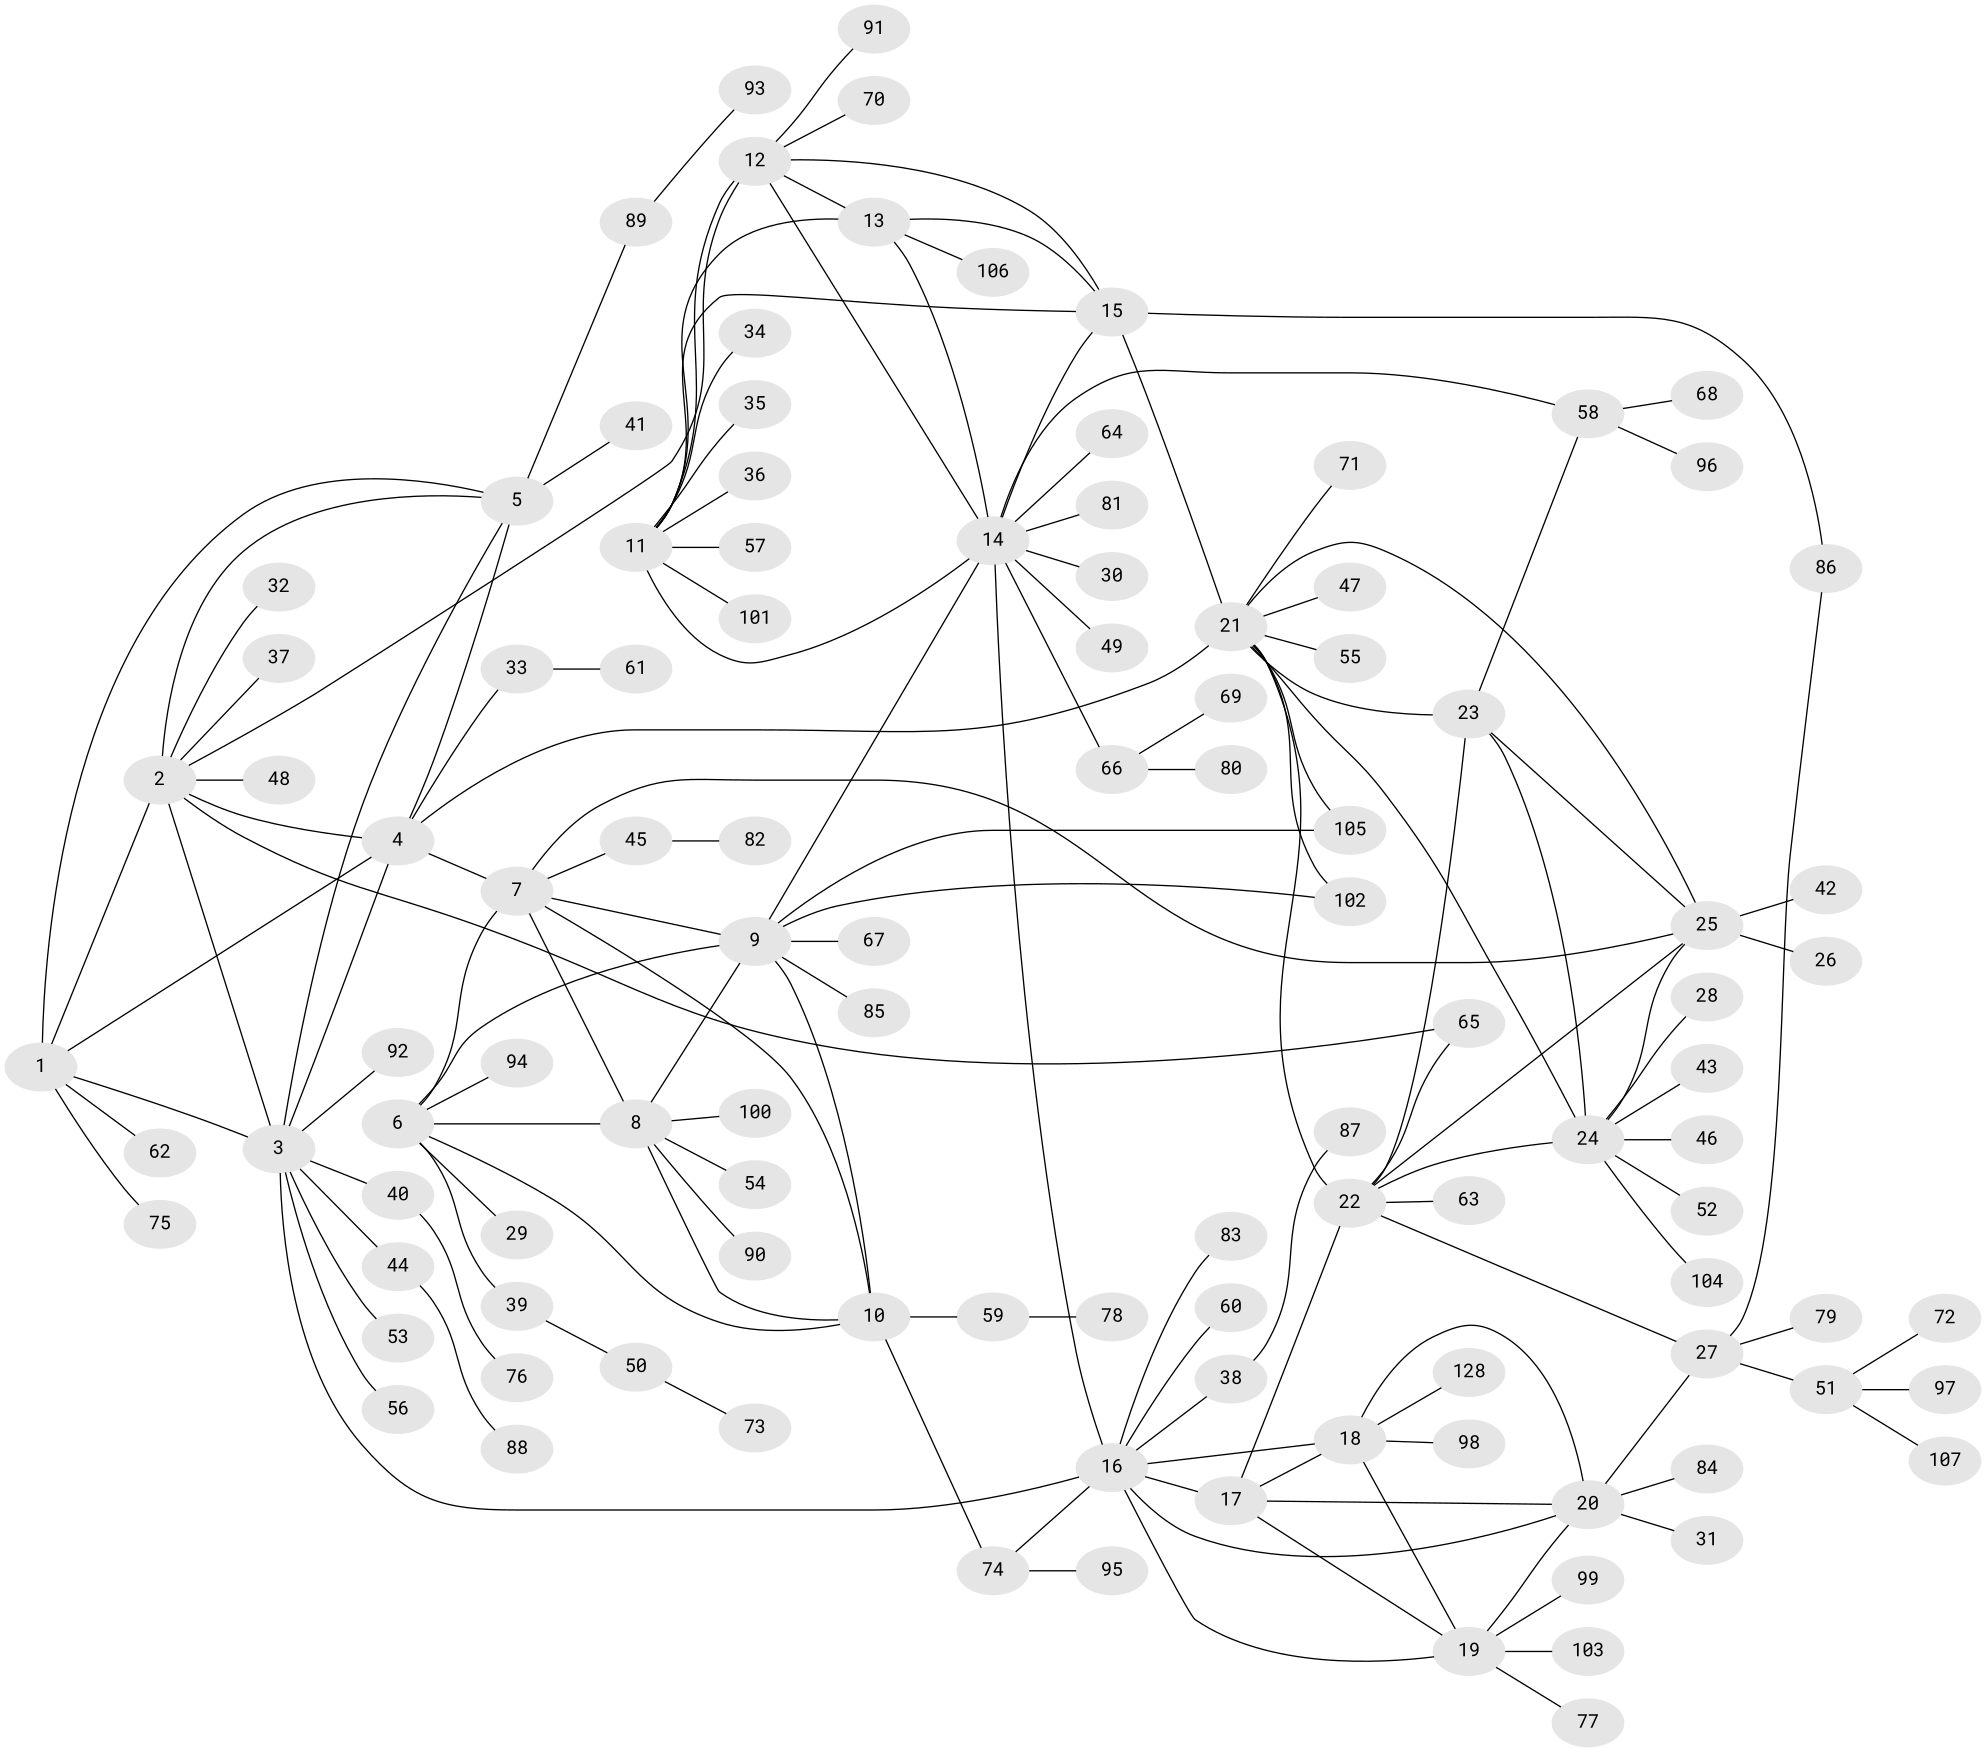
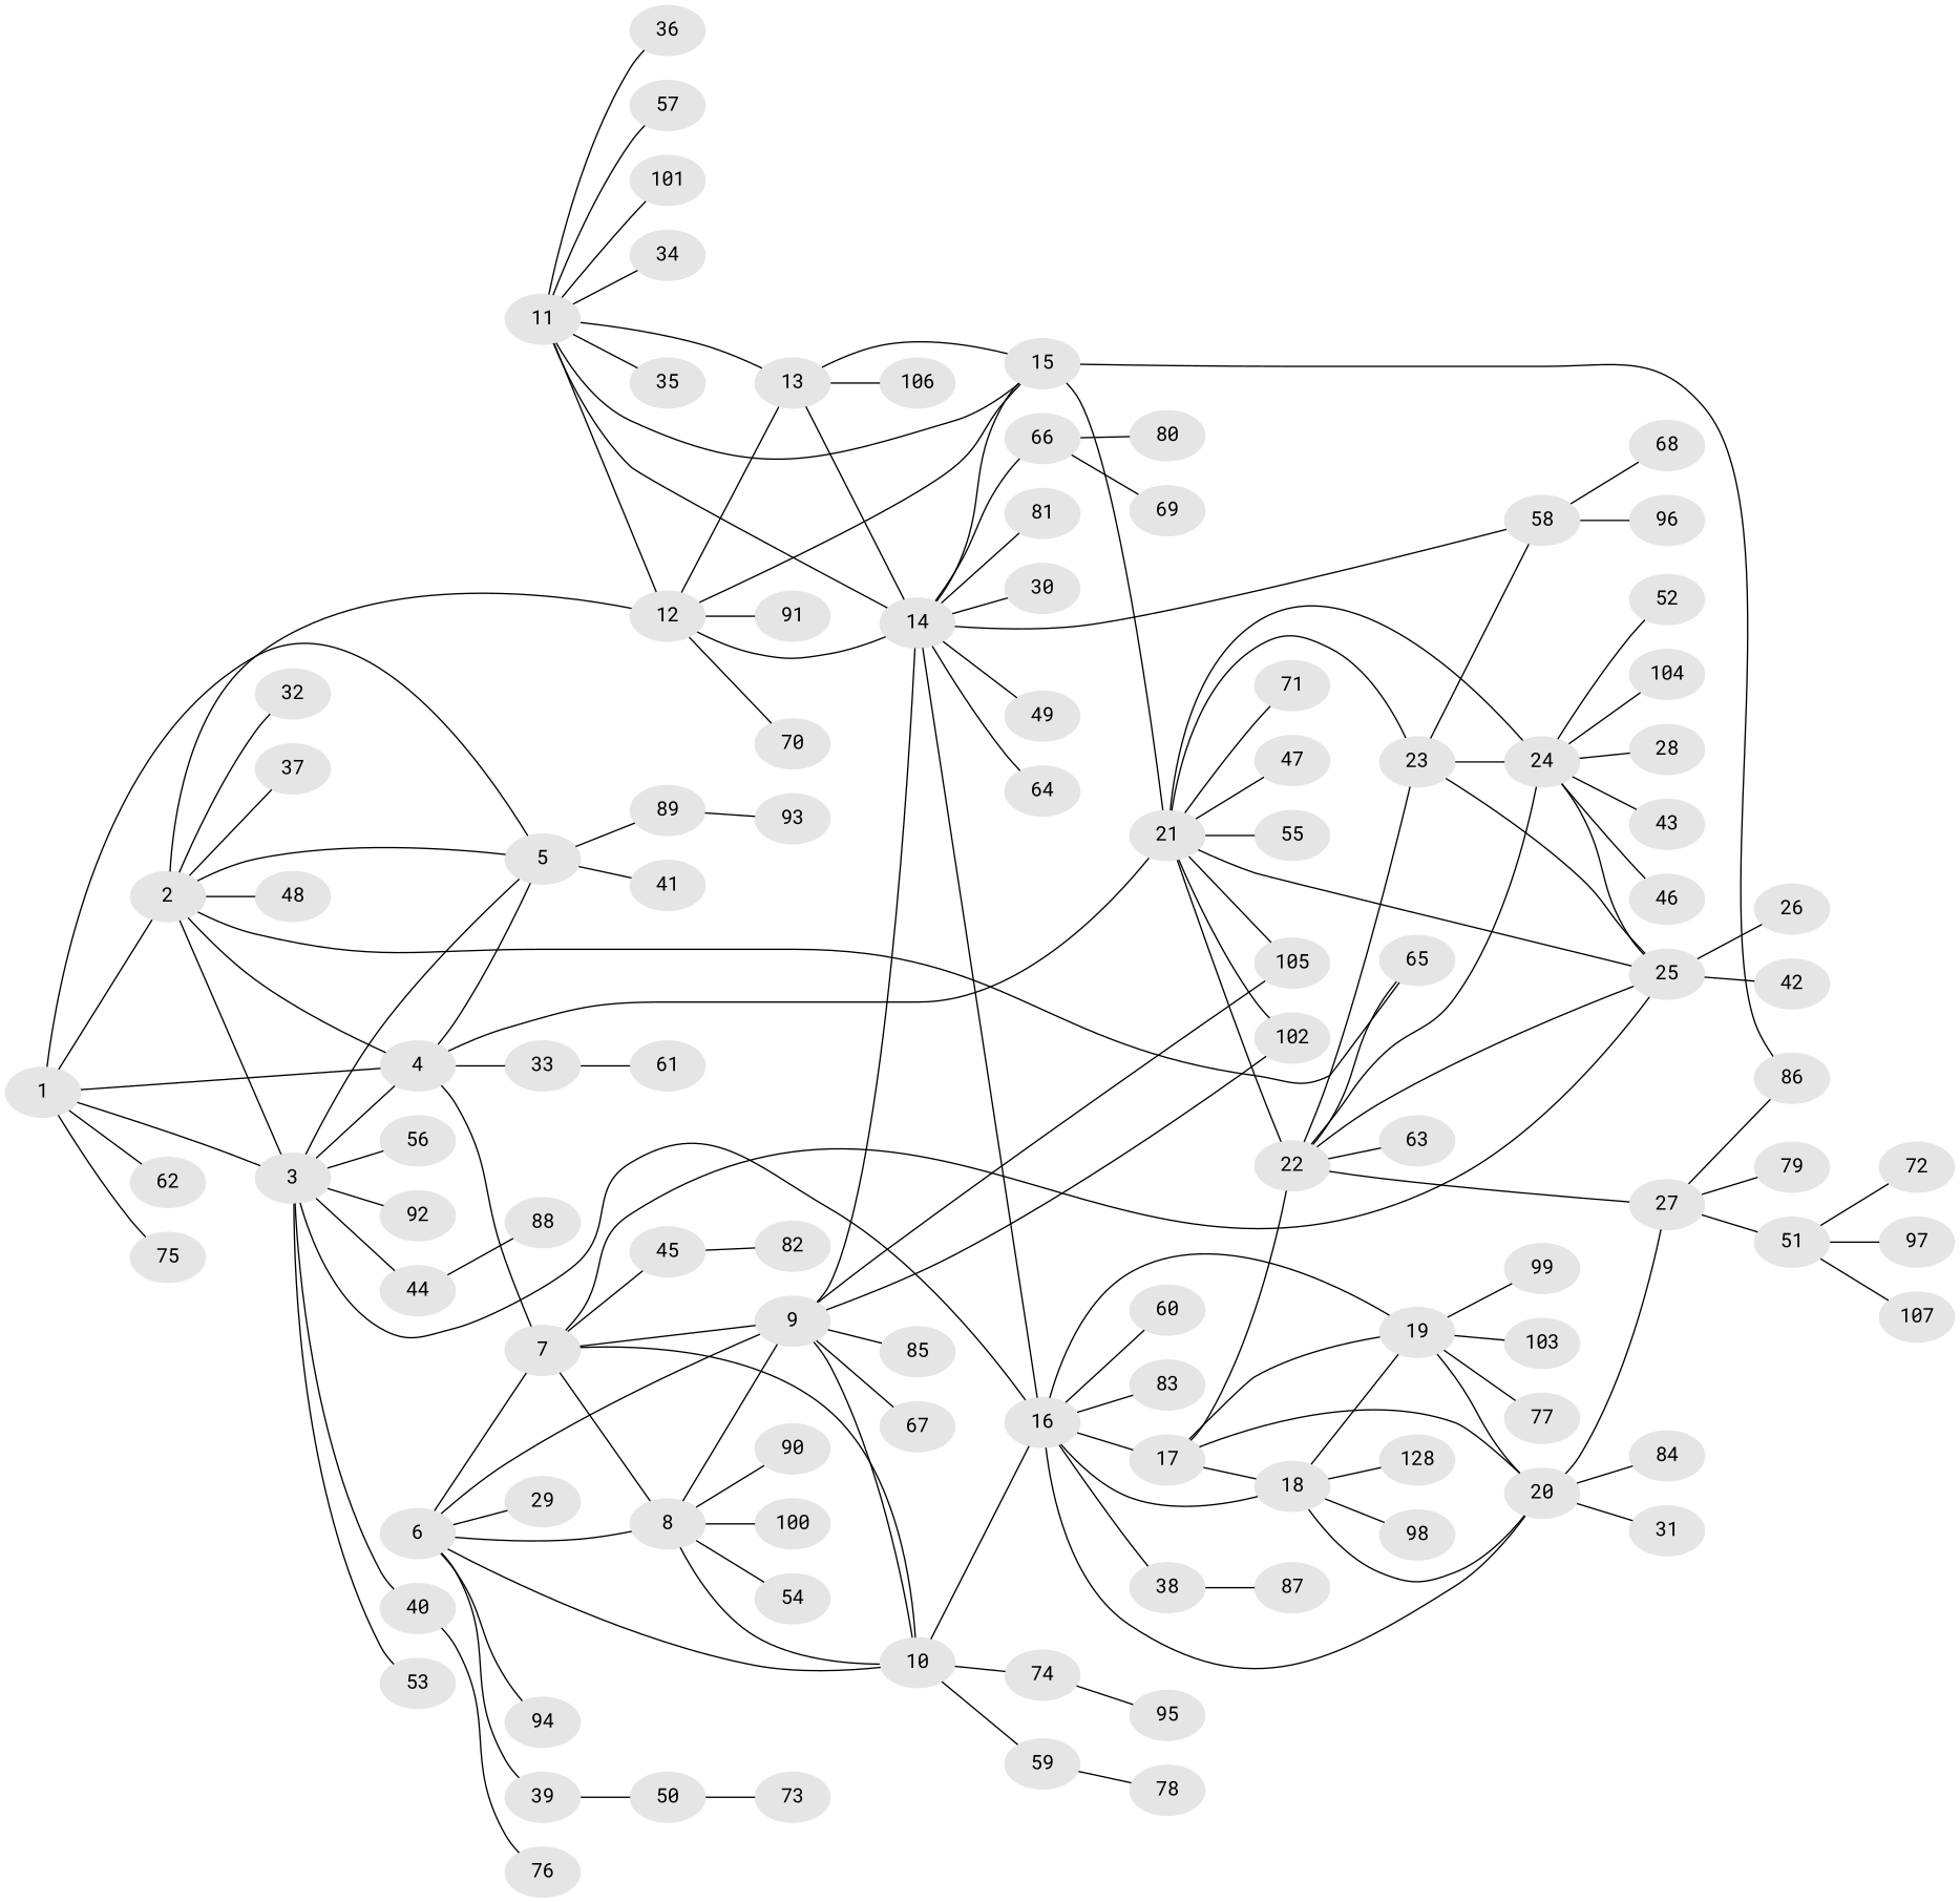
  graph {
    fontname="Roboto Mono"
    rankdir=LR
    node [color=gray90 fontname="Roboto Mono" style=filled]
    edge [fontname="Roboto Mono"]
    1
    2
    3
    4
    5
    62
    75
    12
    32
    37
    48
    65
    16
    40
    44
    53
    56
    92
    7
    21
    33
    41
    89
    14
    13
    15
    70
    91
    17
    18
    19
    20
    38
    60
    83
    76
    88
    8
    9
    10
    25
    45
    102
    105
    22
    23
    24
    47
    55
    71
    61
    93
    6
    29
    39
    94
    54
    90
    100
    67
    85
    59
    74
    50
    26
    42
    82
    30
    49
    58
    64
    66
    81
    78
    95
    11
    34
    35
    36
    57
    101
    106
    86
    68
    96
    69
    80
    98
    n89 [label=128]
    77
    99
    103
    27
    31
    84
    87
    63
    51
    79
    28
    43
    46
    52
    104
    72
    97
    107
    73
    1 -- 2
    1 -- 3
    1 -- 4
    1 -- 5
    1 -- 62
    1 -- 75
    2 -- 3
    2 -- 4
    2 -- 5
    2 -- 12
    2 -- 32
    2 -- 37
    2 -- 48
    2 -- 65
    3 -- 4
    3 -- 5
    3 -- 16
    3 -- 40
    3 -- 44
    3 -- 53
    3 -- 56
    3 -- 92
    4 -- 5
    4 -- 7
    4 -- 21
    4 -- 33
    5 -- 41
    5 -- 89
    12 -- 14
    12 -- 13
    12 -- 15
    12 -- 70
    12 -- 91
    16 -- 17
    16 -- 18
    16 -- 19
    16 -- 20
    16 -- 38
    16 -- 60
    16 -- 83
    40 -- 76
    44 -- 88
    7 -- 8
    7 -- 9
    7 -- 10
    7 -- 25
    7 -- 45
    21 -- 25
    21 -- 102
    21 -- 105
    21 -- 22
    21 -- 23
    21 -- 24
    21 -- 47
    21 -- 55
    21 -- 71
    33 -- 61
    89 -- 93
    14 -- 16
    14 -- 15
    14 -- 30
    14 -- 49
    14 -- 58
    14 -- 64
    14 -- 66
    14 -- 81
    13 -- 14
    13 -- 15
    13 -- 106
    15 -- 21
    15 -- 86
    17 -- 18
    17 -- 19
    17 -- 20
    17 -- 22
    18 -- 19
    18 -- 20
    18 -- 98
    18 -- n89
    19 -- 20
    19 -- 77
    19 -- 99
    19 -- 103
    20 -- 27
    20 -- 31
    20 -- 84
    38 -- 87
    8 -- 9
    8 -- 10
    8 -- 54
    8 -- 90
    8 -- 100
    9 -- 14
    9 -- 10
    9 -- 102
    9 -- 105
    9 -- 67
    9 -- 85
-   74 -- 16
+   10 -- 16
    10 -- 59
    10 -- 74
    25 -- 26
    25 -- 42
    45 -- 82
    22 -- 65
    22 -- 25
    22 -- 23
    22 -- 24
    22 -- 27
    22 -- 63
    23 -- 25
    23 -- 24
    23 -- 58
    24 -- 25
    24 -- 28
    24 -- 43
    24 -- 46
    24 -- 52
    24 -- 104
    6 -- 7
    6 -- 8
    6 -- 9
    6 -- 10
    6 -- 29
    6 -- 39
    6 -- 94
    39 -- 50
    59 -- 78
    74 -- 95
    50 -- 73
    58 -- 68
    58 -- 96
    66 -- 69
    66 -- 80
    11 -- 12
    11 -- 14
    11 -- 13
    11 -- 15
    11 -- 34
    11 -- 35
    11 -- 36
    11 -- 57
    11 -- 101
    27 -- 86
    27 -- 51
    27 -- 79
    51 -- 72
    51 -- 97
    51 -- 107
  }
